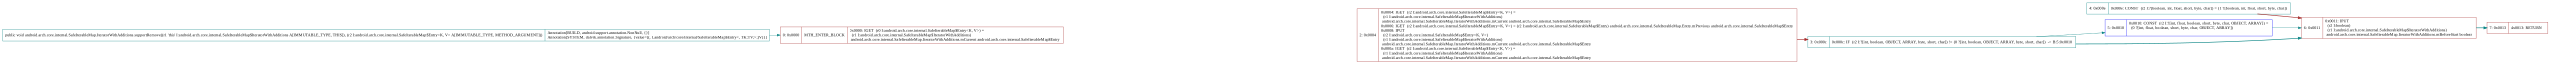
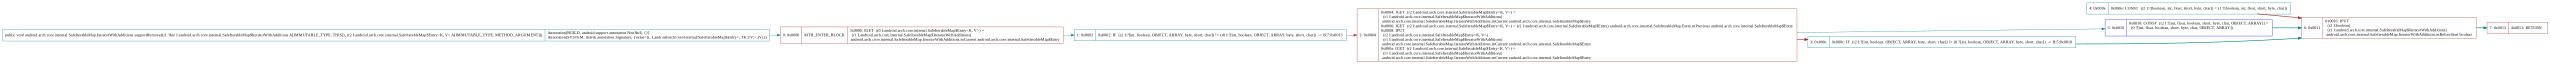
  digraph {
    fontname="Liberation Serif"
    rankdir=LR
    node [color=brown fontname="Liberation Serif" shape=record]
    edge [color=teal fontname="Liberation Serif" style=solid]
    n1 [label="{0\:\ 0x0000|MTH_ENTER_BLOCK\l|0x0000: IGET  (r0 I:android.arch.core.internal.SafeIterableMap$Entry\<K, V\>) = \l  (r1 I:android.arch.core.internal.SafeIterableMap$IteratorWithAdditions)\l android.arch.core.internal.SafeIterableMap.IteratorWithAdditions.mCurrent android.arch.core.internal.SafeIterableMap$Entry \l}"]
+   n2 [color=teal label="{1\:\ 0x0002|0x0002: IF  (r2 I:?[int, boolean, OBJECT, ARRAY, byte, short, char]) != (r0 I:?[int, boolean, OBJECT, ARRAY, byte, short, char])  \-\> B:7:0x0013 \l}"]
    n3 [label="{2\:\ 0x0004|0x0004: IGET  (r2 I:android.arch.core.internal.SafeIterableMap$Entry\<K, V\>) = \l  (r1 I:android.arch.core.internal.SafeIterableMap$IteratorWithAdditions)\l android.arch.core.internal.SafeIterableMap.IteratorWithAdditions.mCurrent android.arch.core.internal.SafeIterableMap$Entry \l0x0006: IGET  (r2 I:android.arch.core.internal.SafeIterableMap$Entry\<K, V\>) = (r2 I:android.arch.core.internal.SafeIterableMap$Entry) android.arch.core.internal.SafeIterableMap.Entry.mPrevious android.arch.core.internal.SafeIterableMap$Entry \l0x0008: IPUT  \l  (r2 I:android.arch.core.internal.SafeIterableMap$Entry\<K, V\>)\l  (r1 I:android.arch.core.internal.SafeIterableMap$IteratorWithAdditions)\l android.arch.core.internal.SafeIterableMap.IteratorWithAdditions.mCurrent android.arch.core.internal.SafeIterableMap$Entry \l0x000a: IGET  (r2 I:android.arch.core.internal.SafeIterableMap$Entry\<K, V\>) = \l  (r1 I:android.arch.core.internal.SafeIterableMap$IteratorWithAdditions)\l android.arch.core.internal.SafeIterableMap.IteratorWithAdditions.mCurrent android.arch.core.internal.SafeIterableMap$Entry \l}"]
    n4 [color=teal label="{3\:\ 0x000c|0x000c: IF  (r2 I:?[int, boolean, OBJECT, ARRAY, byte, short, char]) != (0 ?[int, boolean, OBJECT, ARRAY, byte, short, char])  \-\> B:5:0x0010 \l}"]
    n5 [label="{7\:\ 0x0013|4x0013: RETURN   \l}"]
    n6 [color=blue label="{5\:\ 0x0010|0x0010: CONST  (r2 I:?[int, float, boolean, short, byte, char, OBJECT, ARRAY]) = \l  (0 ?[int, float, boolean, short, byte, char, OBJECT, ARRAY])\l \l}"]
-   n7 [label="{6\:\ 0x0011|0x0011: IPUT  \l  (r2 I:boolean)\l  (r1 I:android.arch.core.internal.SafeIterableMap$IteratorWithAdditions)\l android.arch.core.internal.SafeIterableMap.IteratorWithAdditions.mBeforeStart boolean \l}"]
+   n7 [label="{6\:\ 0x0011|0x0016: IPUT  \l  (r2 I:boolean)\l  (r1 I:android.arch.core.internal.SafeIterableMap$IteratorWithAdditions)\l android.arch.core.internal.SafeIterableMap.IteratorWithAdditions.mBeforeStart boolean \l}"]
    n8 [color=teal label="{4\:\ 0x000e|0x000e: CONST  (r2 I:?[boolean, int, float, short, byte, char]) = (1 ?[boolean, int, float, short, byte, char]) \l}"]
    n9 [color=teal label="{public void android.arch.core.internal.SafeIterableMap.IteratorWithAdditions.supportRemove((r1 'this' I:android.arch.core.internal.SafeIterableMap$IteratorWithAdditions A[IMMUTABLE_TYPE, THIS]), (r2 I:android.arch.core.internal.SafeIterableMap$Entry\<K, V\> A[IMMUTABLE_TYPE, METHOD_ARGUMENT]))  | Annotation[BUILD, android.support.annotation.NonNull, \{\}]\lAnnotation[SYSTEM, dalvik.annotation.Signature, \{value=[(, Landroid\/arch\/core\/internal\/SafeIterableMap$Entry\<, TK;TV;\>;)V]\}]\l}"]
+   n1 -> n2
+   n2 -> n3 [color=brown]
    n3 -> n4 [color=brown style=bold]
-   n4 -> n6
+   n3 -> n6
    n4 -> n7 [style=bold]
-   n6 -> n7
+   n6 -> n7 [style=bold]
    n7 -> n5 [style=bold]
    n8 -> n7 [color=brown style=bold]
    n9 -> n1
  }
